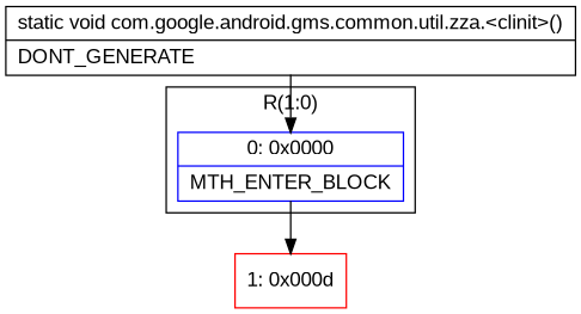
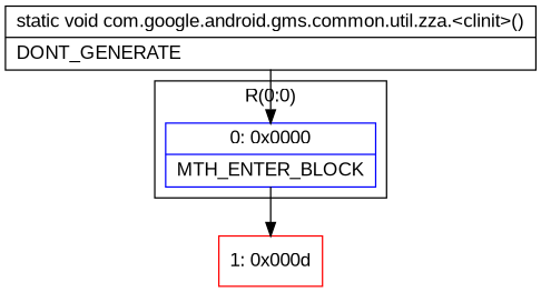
  digraph {
    fontname="Liberation Sans"
    node [shape=record fontname="Liberation Sans"]
    edge [fontname="Liberation Sans"]
    n1 [color=blue label="{0\:\ 0x0000|MTH_ENTER_BLOCK\l}"]
    n2 [color=red label="{1\:\ 0x000d}"]
    n3 [label="{static void com.google.android.gms.common.util.zza.\<clinit\>()  | DONT_GENERATE\l}"]
    subgraph cluster_1 {
-     label="R(1:0)"
+     label="R(0:0)"
      n1
    }
    n1 -> n2
    n3 -> n1
  }
